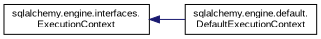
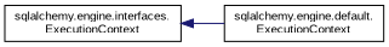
  digraph {
    rankdir=LR
    fontname="Liberation Sans"
    node [color=black fillcolor=white fontname="Liberation Sans" fontsize=10 shape=record style=filled]
    n1 [height=0.2 label="sqlalchemy.engine.interfaces.\lExecutionContext" width=0.4]
-   n2 [height=0.2 label="sqlalchemy.engine.default.\lDefaultExecutionContext" width=0.4]
+   n2 [height=0.2 label="sqlalchemy.engine.default.\lExecutionContext" width=0.4]
    n1 -> n2 [color=midnightblue dir=back fontname="Liberation Sans" fontsize=10 labelfontname=Helvetica labelfontsize=10 style=solid]
  }
